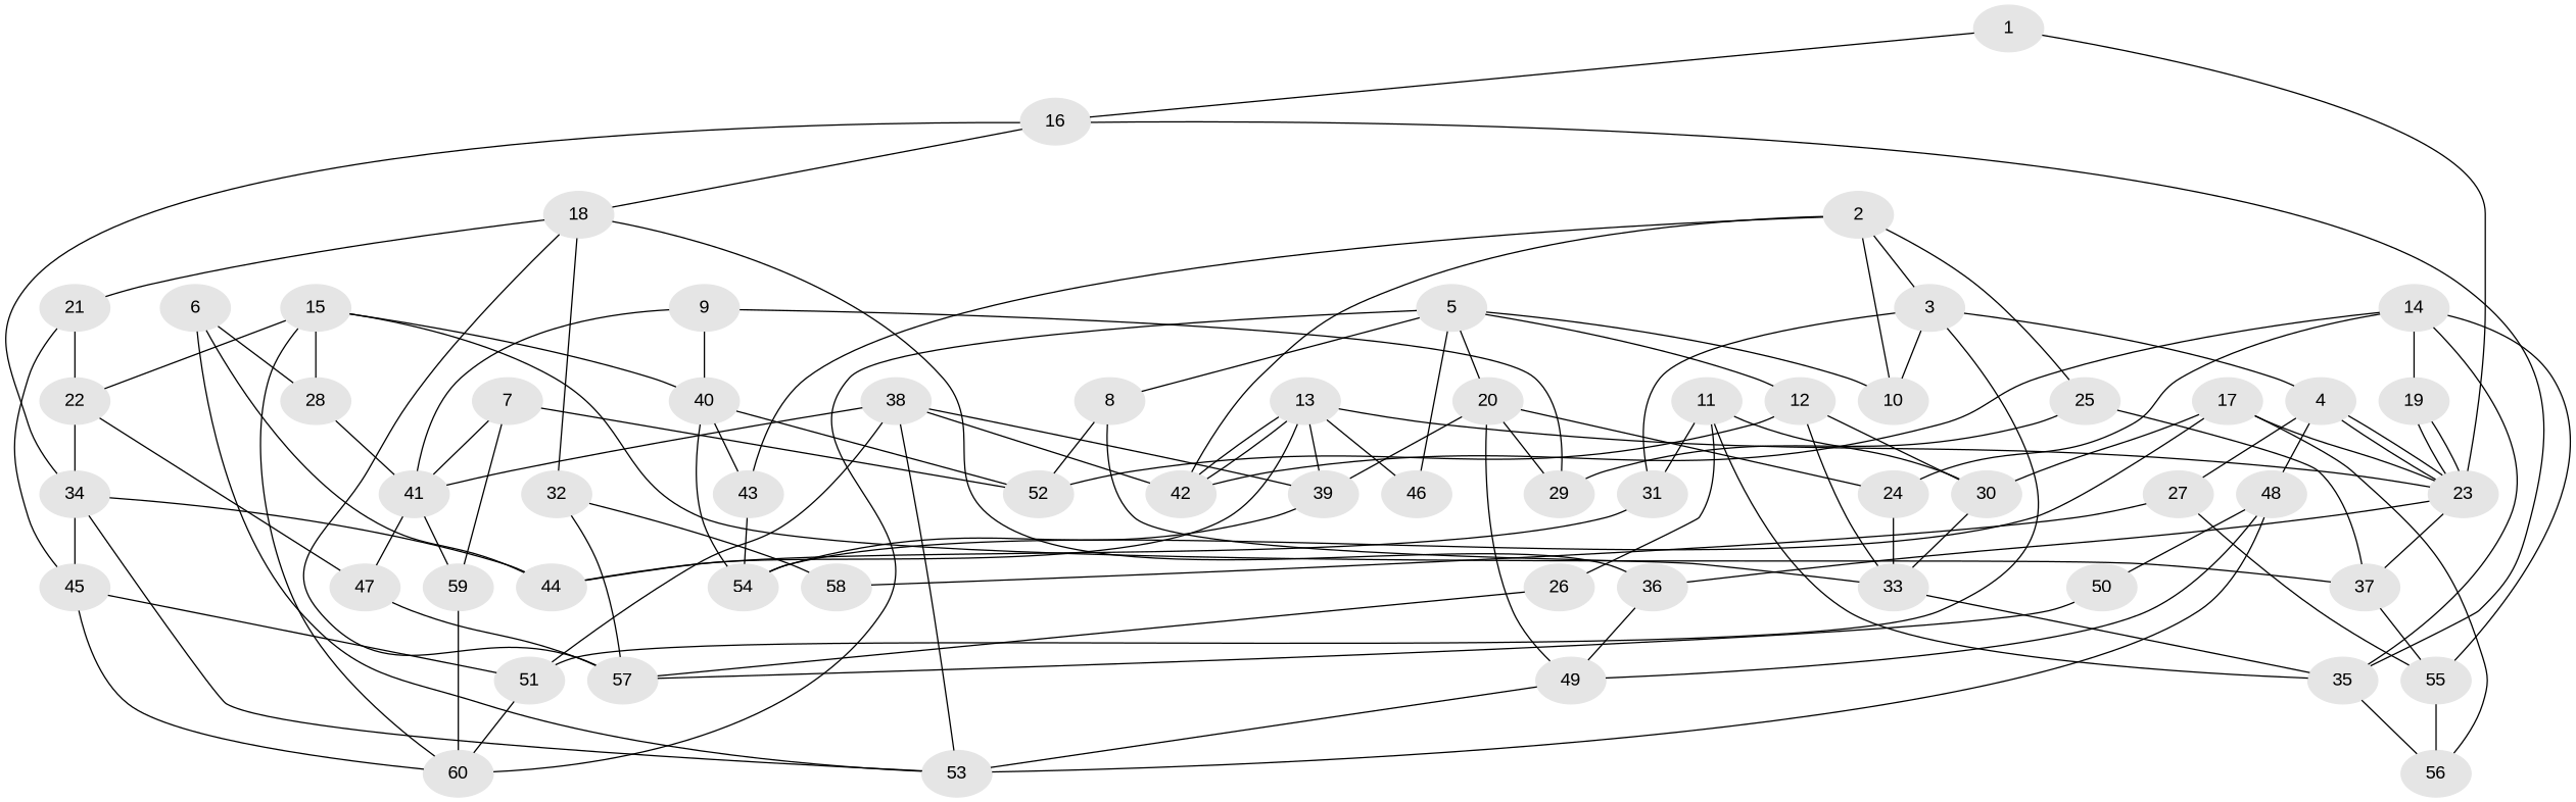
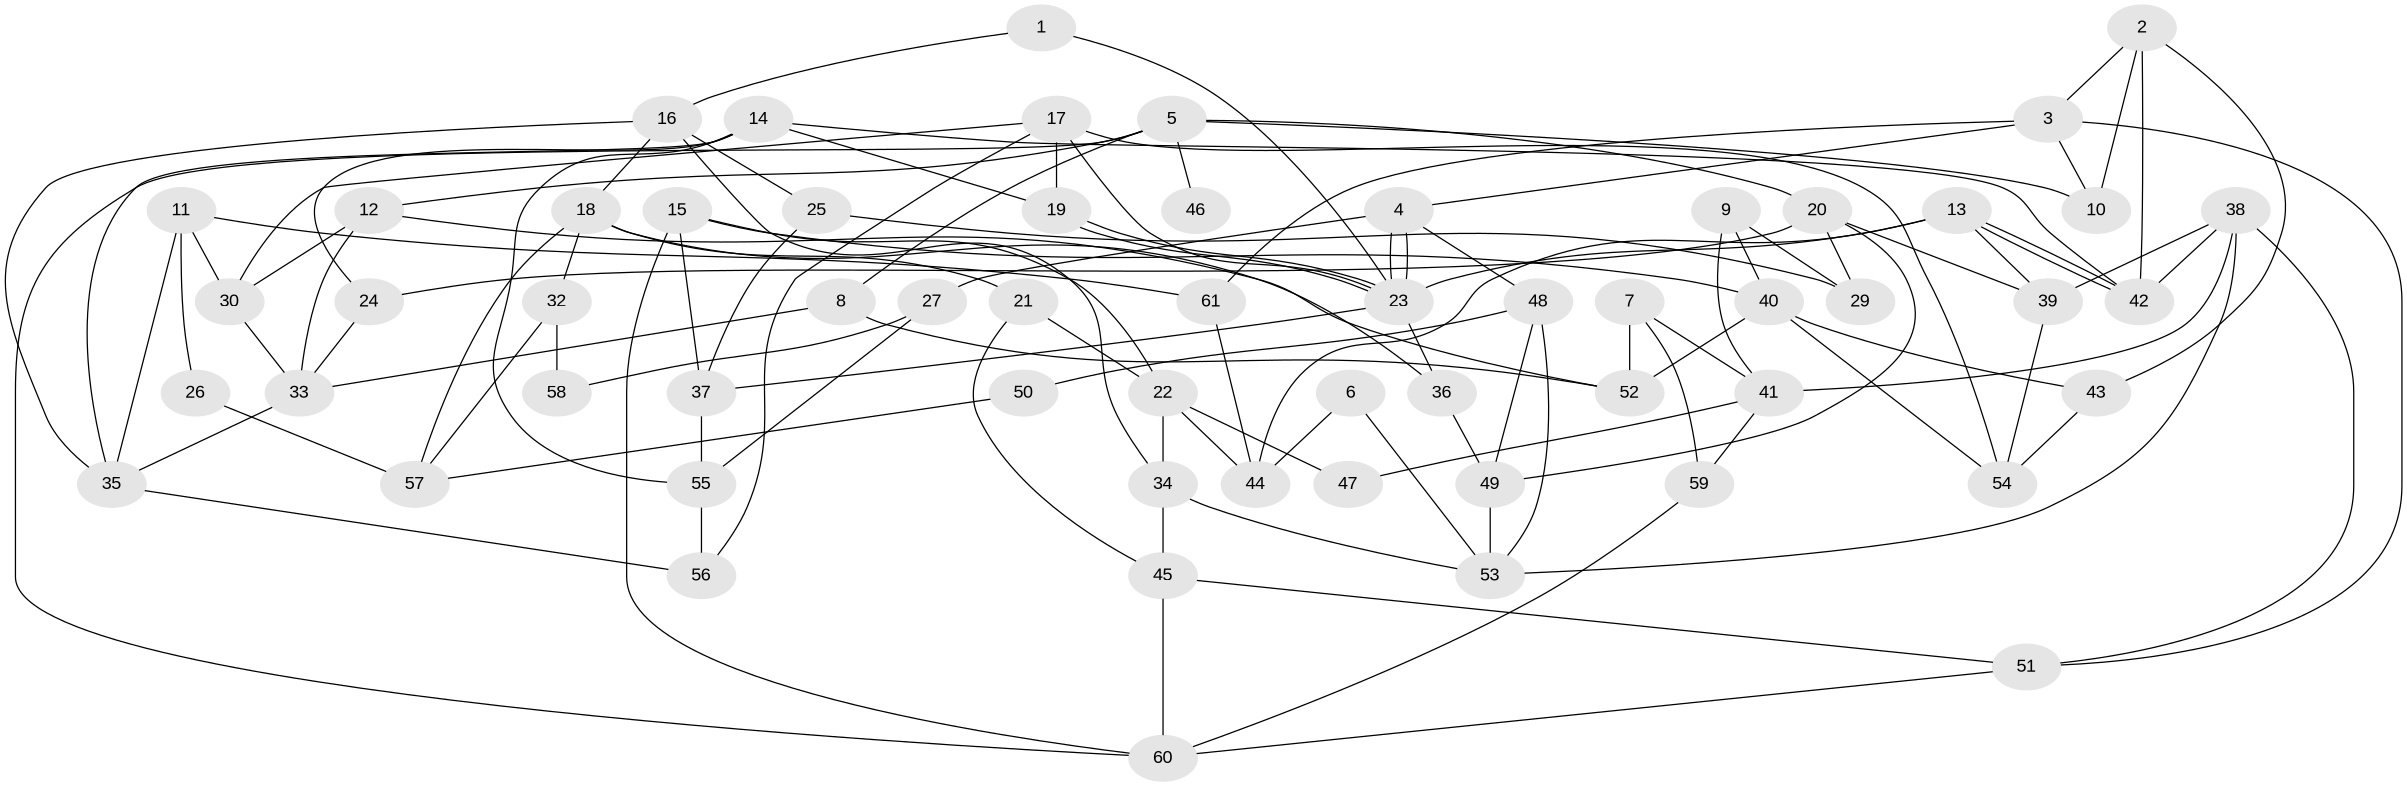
  graph {
    fontname="Liberation Sans"
    node [color=gray90 fontname="Liberation Sans" style=filled]
    edge [fontname="Liberation Sans"]
    1
    16
    23
    35
    18
    34
    37
    36
    2
    3
    10
    25
    42
    43
    4
-   31
+   31 [label=61]
    51
    29
    54
    27
    48
    44
    60
    55
    58
    53
    49
    50
    5
    8
    12
    20
    46
    52
    33
    30
    39
    24
    6
-   28
    41
    47
    57
    7
    59
    9
    40
    11
    26
    56
    13
    14
    19
    15
    22
    21
    32
    45
    17
    38
    1 -- 16
    1 -- 23
    16 -- 35
    16 -- 18
    16 -- 34
    23 -- 37
    23 -- 36
    35 -- 56
    18 -- 36
    18 -- 57
    18 -- 21
    18 -- 32
-   34 -- 44
+   22 -- 44
    34 -- 53
    34 -- 45
    37 -- 55
    36 -- 49
    2 -- 3
    2 -- 10
-   2 -- 25
+   16 -- 25
    2 -- 42
    2 -- 43
    3 -- 10
    3 -- 4
    3 -- 31
    3 -- 51
    25 -- 37
    25 -- 29
    43 -- 54
    4 -- 23
    4 -- 23
    4 -- 27
    4 -- 48
    31 -- 44
    51 -- 60
    27 -- 55
    27 -- 58
    48 -- 53
    48 -- 49
    48 -- 50
    55 -- 56
    49 -- 53
    50 -- 57
    5 -- 10
    5 -- 60
    5 -- 8
    5 -- 12
    5 -- 20
    5 -- 46
    8 -- 52
    8 -- 33
    12 -- 52
    12 -- 33
    12 -- 30
    20 -- 29
    20 -- 49
    20 -- 39
    20 -- 24
    33 -- 35
    30 -- 33
    39 -- 54
    24 -- 33
    6 -- 44
    6 -- 53
-   6 -- 28
-   28 -- 41
    41 -- 47
    41 -- 59
-   47 -- 57
    7 -- 52
    7 -- 41
    7 -- 59
    59 -- 60
    9 -- 29
    9 -- 41
    9 -- 40
    40 -- 43
    40 -- 54
    40 -- 52
    11 -- 35
    11 -- 31
    11 -- 30
    11 -- 26
    26 -- 57
    13 -- 23
    13 -- 42
    13 -- 42
    13 -- 44
-   13 -- 46
    13 -- 39
    14 -- 35
    14 -- 42
    14 -- 55
    14 -- 24
    14 -- 19
    19 -- 23
    19 -- 23
    15 -- 37
    15 -- 60
-   15 -- 28
    15 -- 40
    15 -- 22
    22 -- 34
    22 -- 47
    21 -- 22
    21 -- 45
    32 -- 58
    32 -- 57
    45 -- 51
    45 -- 60
    17 -- 23
    17 -- 54
    17 -- 30
    17 -- 56
+   17 -- 19
    38 -- 42
    38 -- 51
    38 -- 53
    38 -- 39
    38 -- 41
  }
